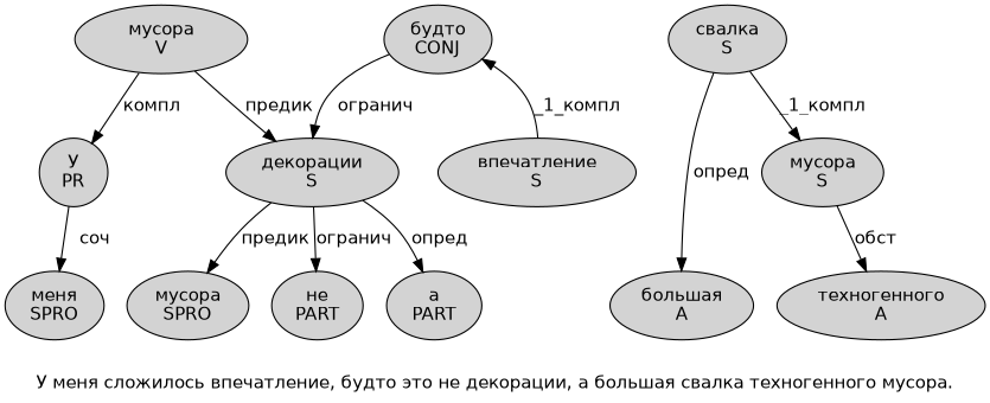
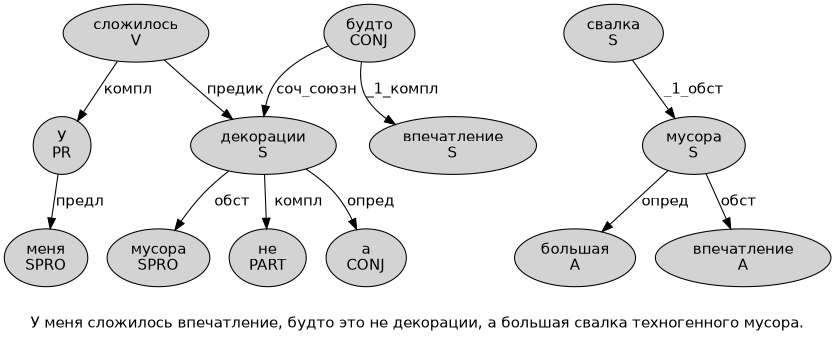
  digraph {
    fontname="DejaVu Sans"
    label="У меня сложилось впечатление, будто это не декорации, а большая свалка техногенного мусора."
    node [fillcolor=lightgray fontname="DejaVu Sans" penwidth=1 shape=ellipse style=filled]
    edge [fontname="DejaVu Sans"]
    n1 [label="У\nPR"]
    n2 [label="меня\nSPRO"]
-   n3 [label="мусора\nV"]
+   n3 [label="сложилось\nV"]
    n4 [label="декорации\nS"]
    n5 [label="впечатление\nS"]
    n6 [label="будто\nCONJ"]
    n7 [label="мусора\nSPRO"]
    n8 [label="не\nPART"]
-   n9 [label="а\nPART"]
+   n9 [label="а\nCONJ"]
    n10 [label="свалка\nS"]
    n11 [label="большая\nA"]
    n12 [label="мусора\nS"]
-   n13 [label="техногенного\nA"]
-   n1 -> n2 [label="соч"]
+   n13 [label="впечатление\nA"]
+   n1 -> n2 [label="предл"]
    n3 -> n1 [label="компл"]
    n3 -> n4 [label="предик"]
-   n4 -> n7 [label="предик"]
-   n4 -> n8 [label="огранич"]
+   n4 -> n7 [label="обст"]
+   n4 -> n8 [label="компл"]
    n4 -> n9 [label="опред"]
-   n5 -> n6 [label="_1_компл"]
-   n6 -> n4 [label="огранич"]
-   n10 -> n11 [label="опред"]
-   n10 -> n12 [label="_1_компл"]
+   n6 -> n5 [label="_1_компл"]
+   n6 -> n4 [label="соч_союзн"]
+   n12 -> n11 [label="опред"]
+   n10 -> n12 [label="_1_обст"]
    n12 -> n13 [label="обст"]
  }
